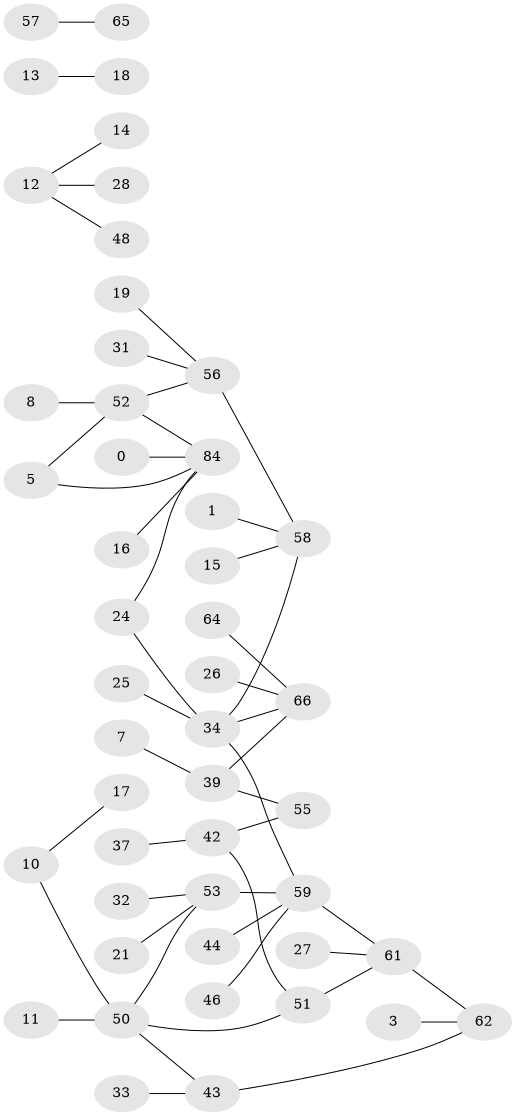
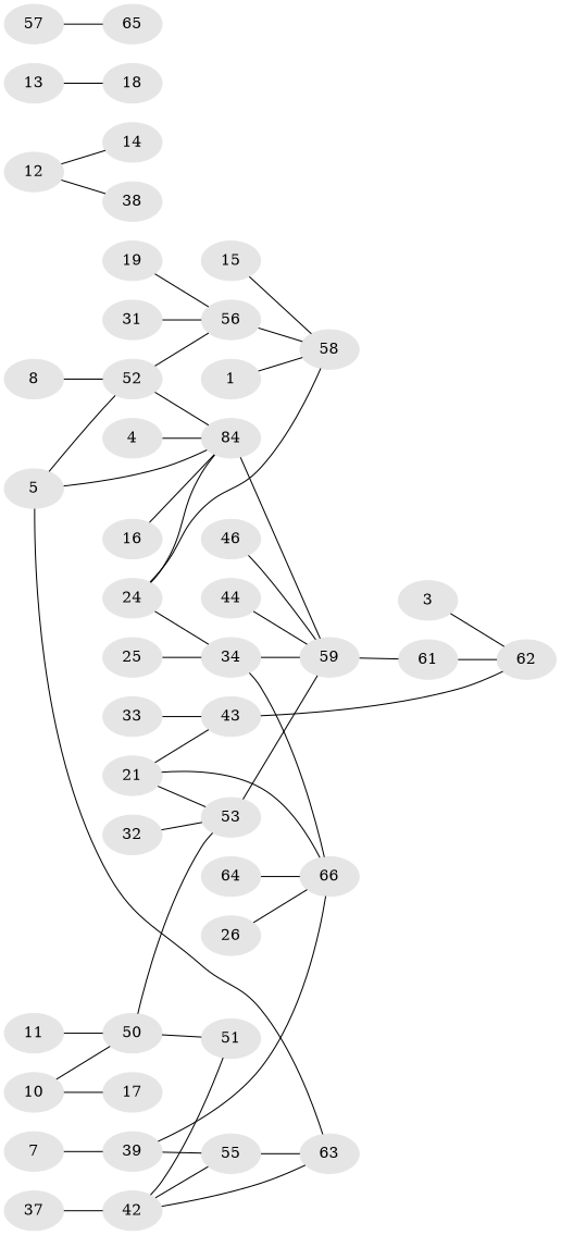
  graph {
    rankdir=LR
    node [color=gray90 style=filled]
    edge [weight=1.0]
    1
    58
    3
    62
    n5 [label=84]
-   4 [label=0]
+   4
    59
    5
    52
+   63
    56
    7
    39
    66
    55
    8
    10
    17
    50
    53
    51
    11
    12
    14
-   38 [label=28]
-   48
+   38
    13
    18
    15
    16
    19
    21
    43
    24
    34
    25
    26
-   27
    61
    31
    32
    33
    37
    42
    44
    46
    57
    65
    64
    1 -- 58
    3 -- 62
+   n5 -- 59
    4 -- n5
    59 -- 61
    5 -- n5
    5 -- 52
+   5 -- 63
    52 -- n5
    52 -- 56
    56 -- 58
    7 -- 39
    39 -- 66
    39 -- 55
+   55 -- 63
    8 -- 52
    10 -- 17
    10 -- 50
    50 -- 53
    50 -- 51
    53 -- 59
-   51 -- 61
    11 -- 50
    12 -- 14
    12 -- 38
-   12 -- 48
    13 -- 18
    15 -- 58
    16 -- n5
    19 -- 56
+   21 -- 66
    21 -- 53
-   50 -- 43
+   21 -- 43
    43 -- 62
    24 -- n5
    24 -- 34
-   34 -- 58
+   24 -- 58
    34 -- 59 [weight=2.0]
    34 -- 66
    25 -- 34
    26 -- 66
-   27 -- 61
    61 -- 62
    31 -- 56
    32 -- 53
    33 -- 43
    37 -- 42
+   42 -- 63
    42 -- 55
    42 -- 51
    44 -- 59
    46 -- 59
    57 -- 65
    64 -- 66
  }
